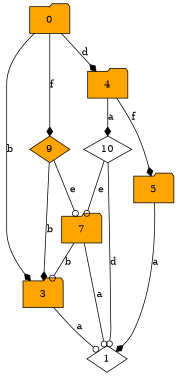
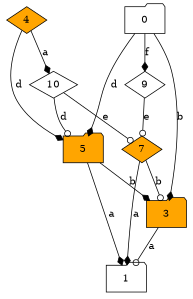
  strict digraph {
    node [fillcolor=white shape=folder style=filled]
    edge [arrowhead=diamond]
-   0 [fillcolor=orange]
+   0
    3 [fillcolor=orange]
-   4 [fillcolor=orange]
-   9 [fillcolor=orange shape=diamond]
-   1 [shape=diamond]
+   4 [fillcolor=orange shape=diamond]
+   9 [shape=diamond]
+   1
    5 [fillcolor=orange]
    10 [shape=diamond]
-   7 [fillcolor=orange]
+   7 [fillcolor=orange shape=diamond]
    0 -> 3 [label=b]
-   0 -> 4 [label=d]
+   0 -> 5 [label=d]
    0 -> 9 [label=f]
    3 -> 1 [arrowhead=odot label=a]
-   4 -> 5 [label=f]
+   4 -> 5 [label=d]
    4 -> 10 [label=a]
-   9 -> 3 [label=b]
+   5 -> 3 [label=b]
    9 -> 7 [arrowhead=odot label=e]
    5 -> 1 [label=a]
-   10 -> 1 [arrowhead=odot label=d]
+   10 -> 5 [arrowhead=odot label=d]
    10 -> 7 [arrowhead=odot label=e]
    7 -> 3 [arrowhead=odot label=b]
-   7 -> 1 [arrowhead=odot label=a]
+   7 -> 1 [label=a]
  }
